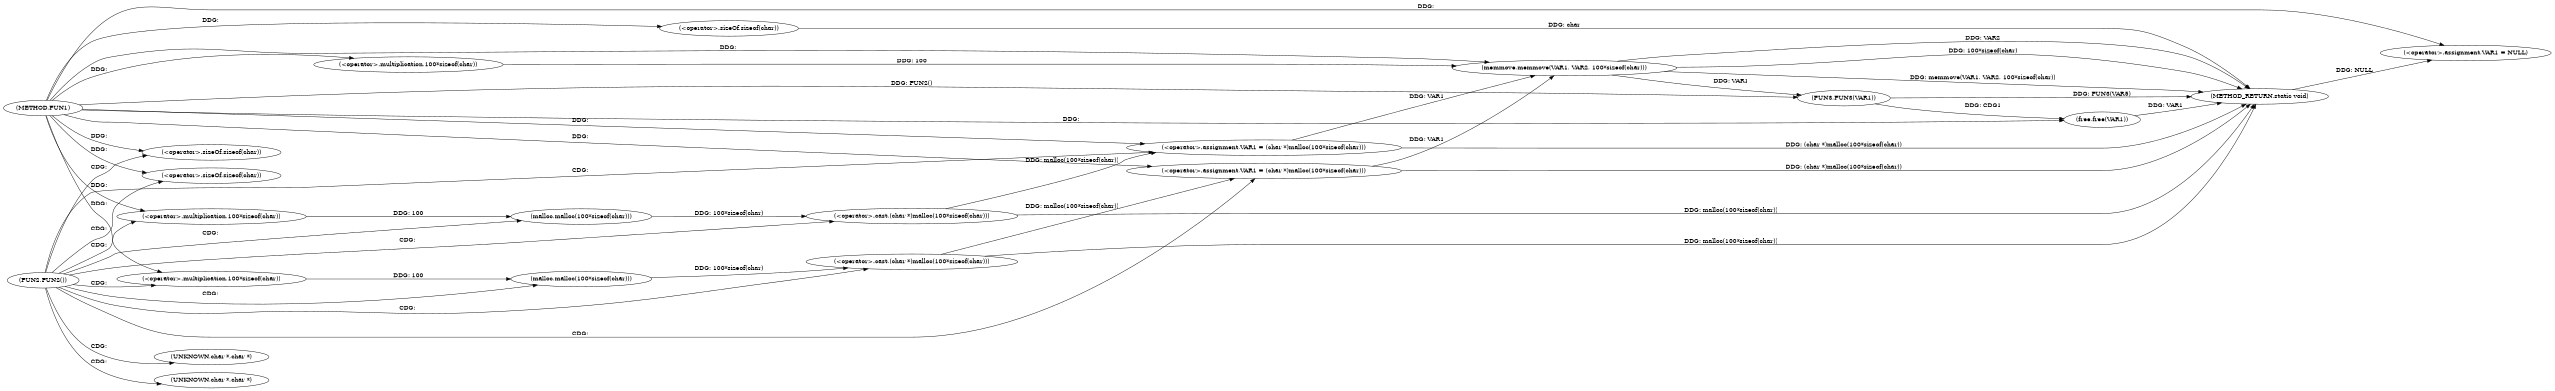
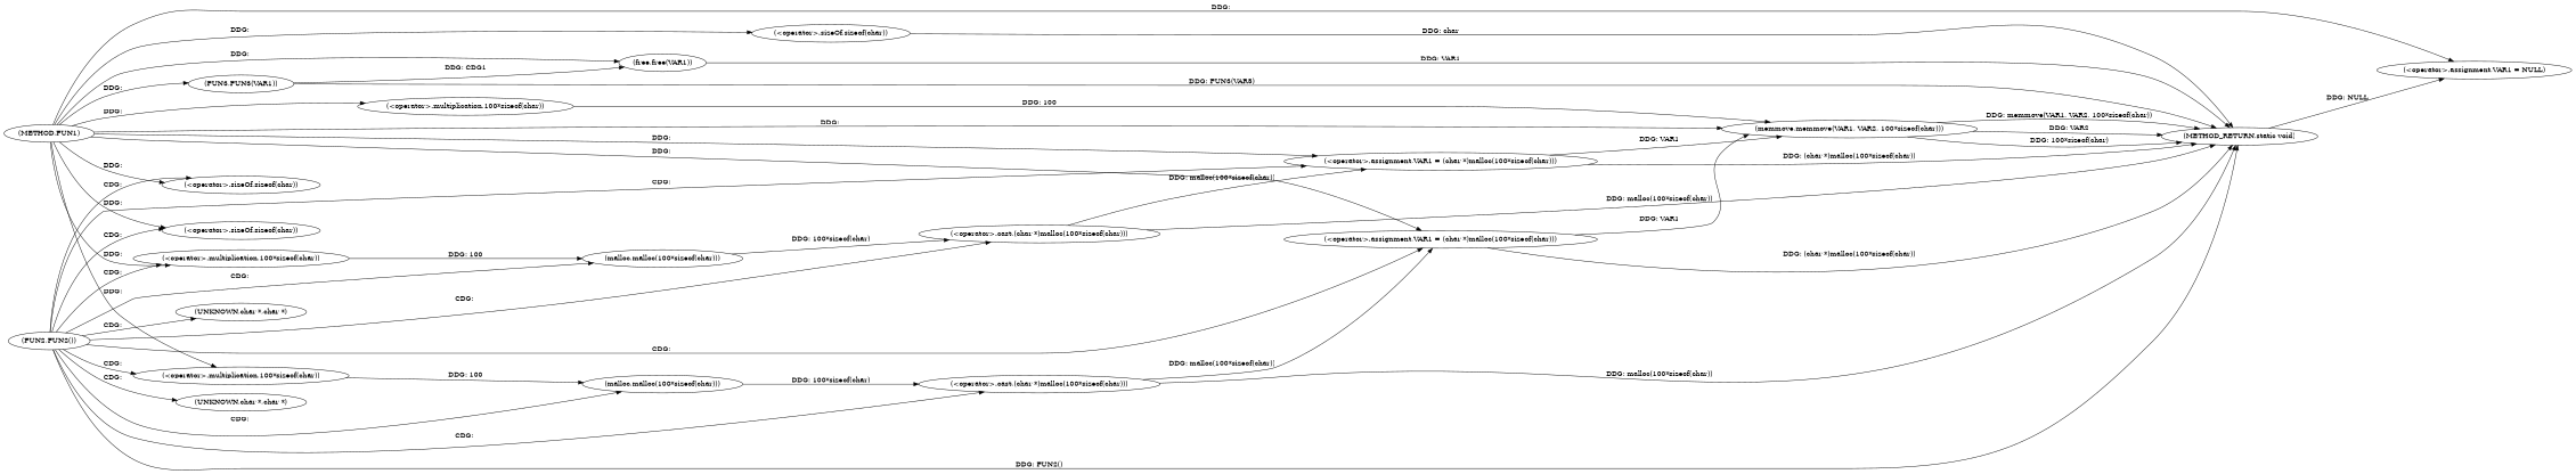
  digraph {
    rankdir=LR
    n1 [label="(METHOD,FUN1)"]
    n2 [label="(<operator>.assignment,VAR1 = NULL)"]
    n3 [label="(<operator>.assignment,VAR1 = (char *)malloc(100*sizeof(char)))"]
    n4 [label="(<operator>.multiplication,100*sizeof(char))"]
    n5 [label="(<operator>.sizeOf,sizeof(char))"]
    n6 [label="(<operator>.assignment,VAR1 = (char *)malloc(100*sizeof(char)))"]
    n7 [label="(<operator>.multiplication,100*sizeof(char))"]
    n8 [label="(<operator>.sizeOf,sizeof(char))"]
    n9 [label="(memmove,memmove(VAR1, VAR2, 100*sizeof(char)))"]
    n10 [label="(<operator>.multiplication,100*sizeof(char))"]
    n11 [label="(<operator>.sizeOf,sizeof(char))"]
    n12 [label="(FUN3,FUN3(VAR1))"]
    n13 [label="(free,free(VAR1))"]
    n14 [label="(FUN2,FUN2())"]
    n15 [label="(METHOD_RETURN,static void)"]
    n16 [label="(<operator>.cast,(char *)malloc(100*sizeof(char)))"]
    n17 [label="(malloc,malloc(100*sizeof(char)))"]
    n18 [label="(<operator>.cast,(char *)malloc(100*sizeof(char)))"]
    n19 [label="(malloc,malloc(100*sizeof(char)))"]
    n20 [label="(UNKNOWN,char *,char *)"]
    n21 [label="(UNKNOWN,char *,char *)"]
    n1 -> n2 [label="DDG: "]
    n1 -> n3 [label="DDG: "]
    n1 -> n4 [label="DDG: "]
    n1 -> n5 [label="DDG: "]
    n1 -> n6 [label="DDG: "]
    n1 -> n7 [label="DDG: "]
    n1 -> n8 [label="DDG: "]
    n1 -> n9 [label="DDG: "]
    n1 -> n10 [label="DDG: "]
    n1 -> n11 [label="DDG: "]
-   n1 -> n12 [label="DDG: FUN2()"]
+   n1 -> n12 [label="DDG: "]
    n1 -> n13 [label="DDG: "]
    n3 -> n9 [label="DDG: VAR1"]
    n3 -> n15 [label="DDG: (char *)malloc(100*sizeof(char))"]
    n4 -> n17 [label="DDG: 100"]
    n6 -> n9 [label="DDG: VAR1"]
    n6 -> n15 [label="DDG: (char *)malloc(100*sizeof(char))"]
    n7 -> n19 [label="DDG: 100"]
-   n9 -> n12 [label="DDG: VAR1"]
    n9 -> n15 [label="DDG: VAR2"]
    n9 -> n15 [label="DDG: 100*sizeof(char)"]
    n9 -> n15 [label="DDG: memmove(VAR1, VAR2, 100*sizeof(char))"]
    n10 -> n9 [label="DDG: 100"]
    n11 -> n15 [label="DDG: char"]
    n12 -> n13 [label="DDG: CDG1"]
    n12 -> n15 [label="DDG: FUN3(VAR5)"]
    n13 -> n15 [label="DDG: VAR1"]
    n14 -> n3 [label="CDG: "]
    n14 -> n4 [label="CDG: "]
    n14 -> n5 [label="CDG: "]
    n14 -> n6 [label="CDG: "]
    n14 -> n7 [label="CDG: "]
    n14 -> n8 [label="CDG: "]
+   n14 -> n15 [label="DDG: FUN2()"]
    n14 -> n16 [label="CDG: "]
    n14 -> n17 [label="CDG: "]
    n14 -> n18 [label="CDG: "]
    n14 -> n19 [label="CDG: "]
    n14 -> n20 [label="CDG: "]
    n14 -> n21 [label="CDG: "]
    n15 -> n2 [label="DDG: NULL"]
    n16 -> n3 [label="DDG: malloc(100*sizeof(char))"]
    n16 -> n15 [label="DDG: malloc(100*sizeof(char))"]
    n17 -> n16 [label="DDG: 100*sizeof(char)"]
    n18 -> n6 [label="DDG: malloc(100*sizeof(char))"]
    n18 -> n15 [label="DDG: malloc(100*sizeof(char))"]
    n19 -> n18 [label="DDG: 100*sizeof(char)"]
  }
